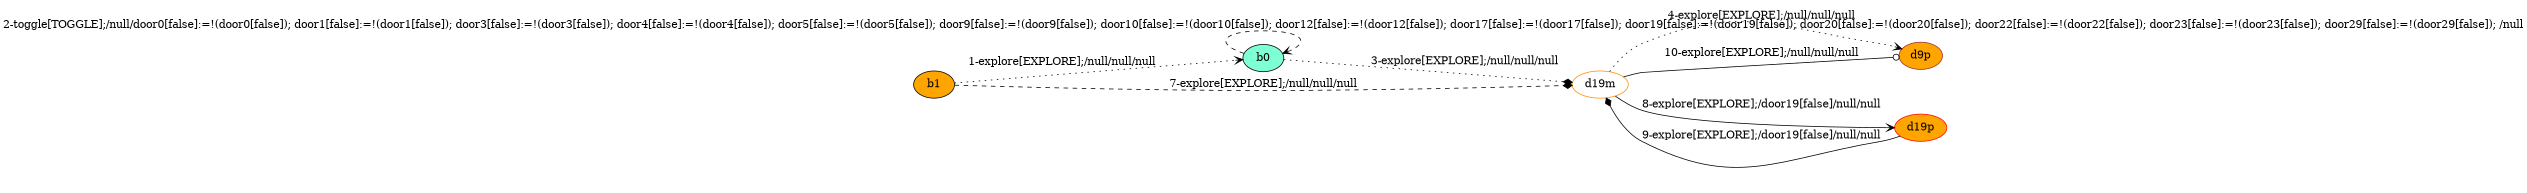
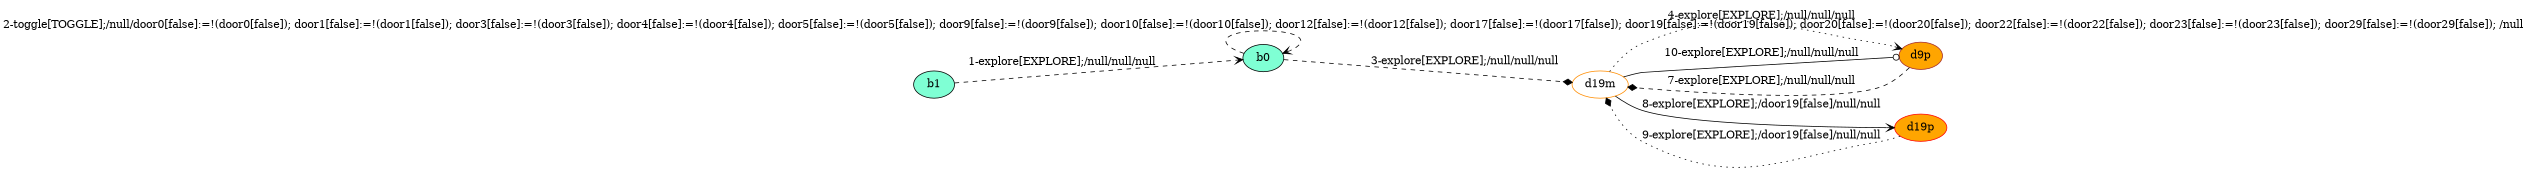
  digraph {
    rankdir=LR
    node [color=black fillcolor=aquamarine style=filled]
    edge [arrowhead=vee style=dotted]
-   b1 [fillcolor=orange]
+   b1
    b0
    d19m [color=darkorange fillcolor=white]
    d9p [color=brown fillcolor=orange]
    d19p [color=red fillcolor=orange]
-   b1 -> b0 [label="1-explore[EXPLORE];/null/null/null"]
+   b1 -> b0 [label="1-explore[EXPLORE];/null/null/null" style=dashed]
    b0 -> b0 [label="2-toggle[TOGGLE];/null/door0[false]:=!(door0[false]); door1[false]:=!(door1[false]); door3[false]:=!(door3[false]); door4[false]:=!(door4[false]); door5[false]:=!(door5[false]); door9[false]:=!(door9[false]); door10[false]:=!(door10[false]); door12[false]:=!(door12[false]); door17[false]:=!(door17[false]); door19[false]:=!(door19[false]); door20[false]:=!(door20[false]); door22[false]:=!(door22[false]); door23[false]:=!(door23[false]); door29[false]:=!(door29[false]); /null" style=dashed]
-   b0 -> d19m [arrowhead=diamond label="3-explore[EXPLORE];/null/null/null"]
+   b0 -> d19m [arrowhead=diamond label="3-explore[EXPLORE];/null/null/null" style=dashed]
    d19m -> d9p [label="4-explore[EXPLORE];/null/null/null"]
    d19m -> d9p [arrowhead=odot label="10-explore[EXPLORE];/null/null/null" style=solid]
    d19m -> d19p [label="8-explore[EXPLORE];/door19[false]/null/null" style=solid]
-   b1 -> d19m [arrowhead=diamond label="7-explore[EXPLORE];/null/null/null" style=dashed]
-   d19p -> d19m [arrowhead=diamond label="9-explore[EXPLORE];/door19[false]/null/null" style=solid]
+   d9p -> d19m [arrowhead=diamond label="7-explore[EXPLORE];/null/null/null" style=dashed]
+   d19p -> d19m [arrowhead=diamond label="9-explore[EXPLORE];/door19[false]/null/null"]
  }
